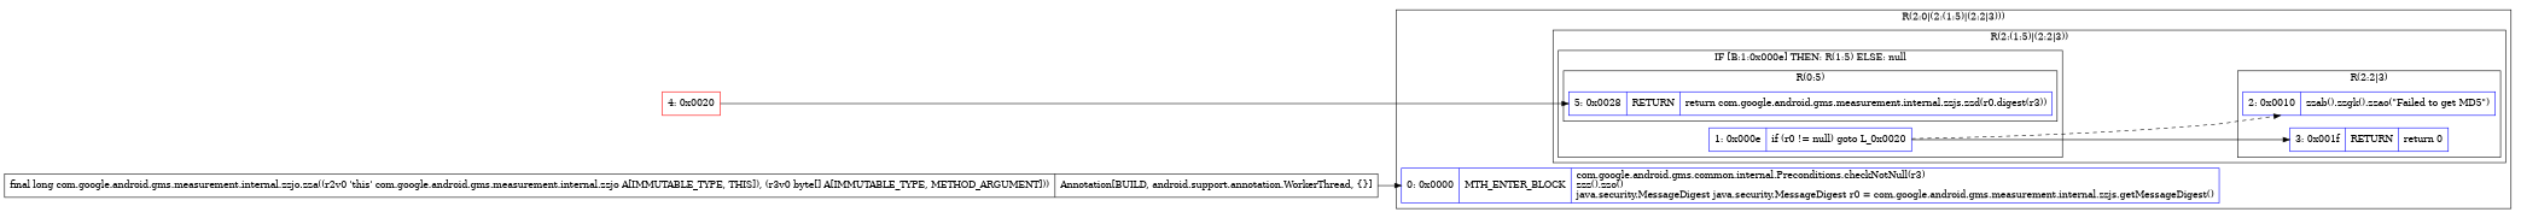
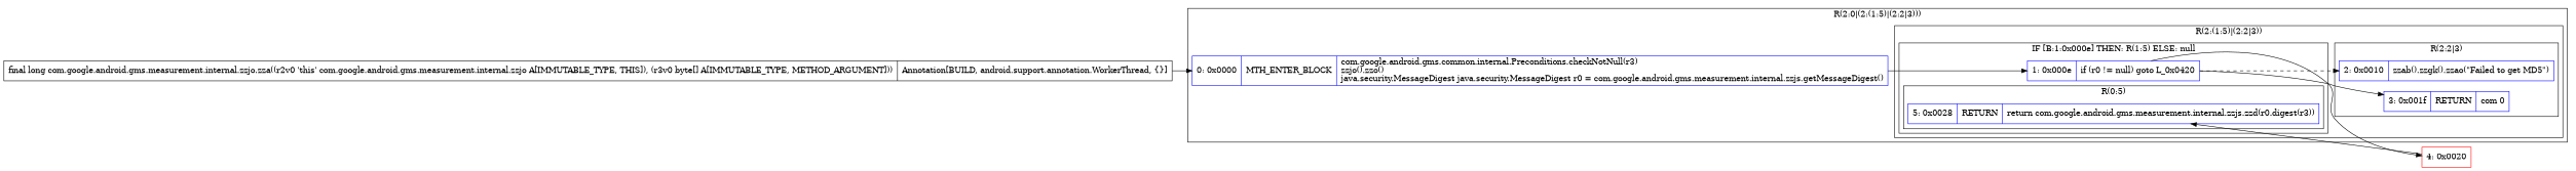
  digraph {
    rankdir=LR
    node [color=blue shape=record]
    n1 [label="{5\:\ 0x0028|RETURN\l|return com.google.android.gms.measurement.internal.zzjs.zzd(r0.digest(r3))\l}"]
-   n2 [label="{1\:\ 0x000e|if (r0 != null) goto L_0x0020\l}"]
+   n2 [label="{1\:\ 0x000e|if (r0 != null) goto L_0x0420\l}"]
    n3 [label="{2\:\ 0x0010|zzab().zzgk().zzao(\"Failed to get MD5\")\l}"]
-   n4 [label="{3\:\ 0x001f|RETURN\l|return 0\l}"]
-   n5 [label="{0\:\ 0x0000|MTH_ENTER_BLOCK\l|com.google.android.gms.common.internal.Preconditions.checkNotNull(r3)\lzzz().zzo()\ljava.security.MessageDigest java.security.MessageDigest r0 = com.google.android.gms.measurement.internal.zzjs.getMessageDigest()\l}"]
+   n4 [label="{3\:\ 0x001f|RETURN\l|com 0\l}"]
+   n5 [label="{0\:\ 0x0000|MTH_ENTER_BLOCK\l|com.google.android.gms.common.internal.Preconditions.checkNotNull(r3)\lzzjo().zzo()\ljava.security.MessageDigest java.security.MessageDigest r0 = com.google.android.gms.measurement.internal.zzjs.getMessageDigest()\l}"]
    n6 [color=red label="{4\:\ 0x0020}"]
    n7 [label="{final long com.google.android.gms.measurement.internal.zzjo.zza((r2v0 'this' com.google.android.gms.measurement.internal.zzjo A[IMMUTABLE_TYPE, THIS]), (r3v0 byte[] A[IMMUTABLE_TYPE, METHOD_ARGUMENT]))  | Annotation[BUILD, android.support.annotation.WorkerThread, \{\}]\l}" color=""]
    subgraph cluster_1 {
      label="R(2:0|(2:(1:5)|(2:2|3)))"
      n5
      subgraph cluster_2 {
        label="R(2:(1:5)|(2:2|3))"
        subgraph cluster_3 {
          label="IF [B:1:0x000e] THEN: R(1:5) ELSE: null"
          n2
          subgraph cluster_4 {
            label="R(0:5)"
            n1
          }
        }
        subgraph cluster_5 {
          label="R(2:2|3)"
          n3
          n4
        }
      }
    }
    n2 -> n3 [style=dashed]
    n2 -> n4
+   n2 -> n6
+   n5 -> n2
    n6 -> n1
    n7 -> n5
  }
